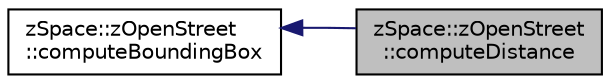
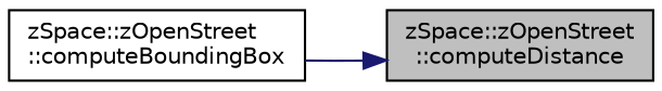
  digraph {
    rankdir=RL
    node [color=black fontname=Helvetica fontsize=10 shape=record style=filled]
    n1 [fillcolor=grey75 fontcolor=black height=0.2 label="zSpace::zOpenStreet\l::computeDistance" width=0.4]
    n2 [fillcolor=white height=0.2 label="zSpace::zOpenStreet\l::computeBoundingBox" width=0.4]
-   n2 -> n1 [color=midnightblue dir=back fontname=Helvetica fontsize=10 labelfontname=Helvetica labelfontsize=10 style=solid]
+   n1 -> n2 [color=midnightblue dir=back fontname=Helvetica fontsize=10 labelfontname=Helvetica labelfontsize=10 style=solid]
  }
